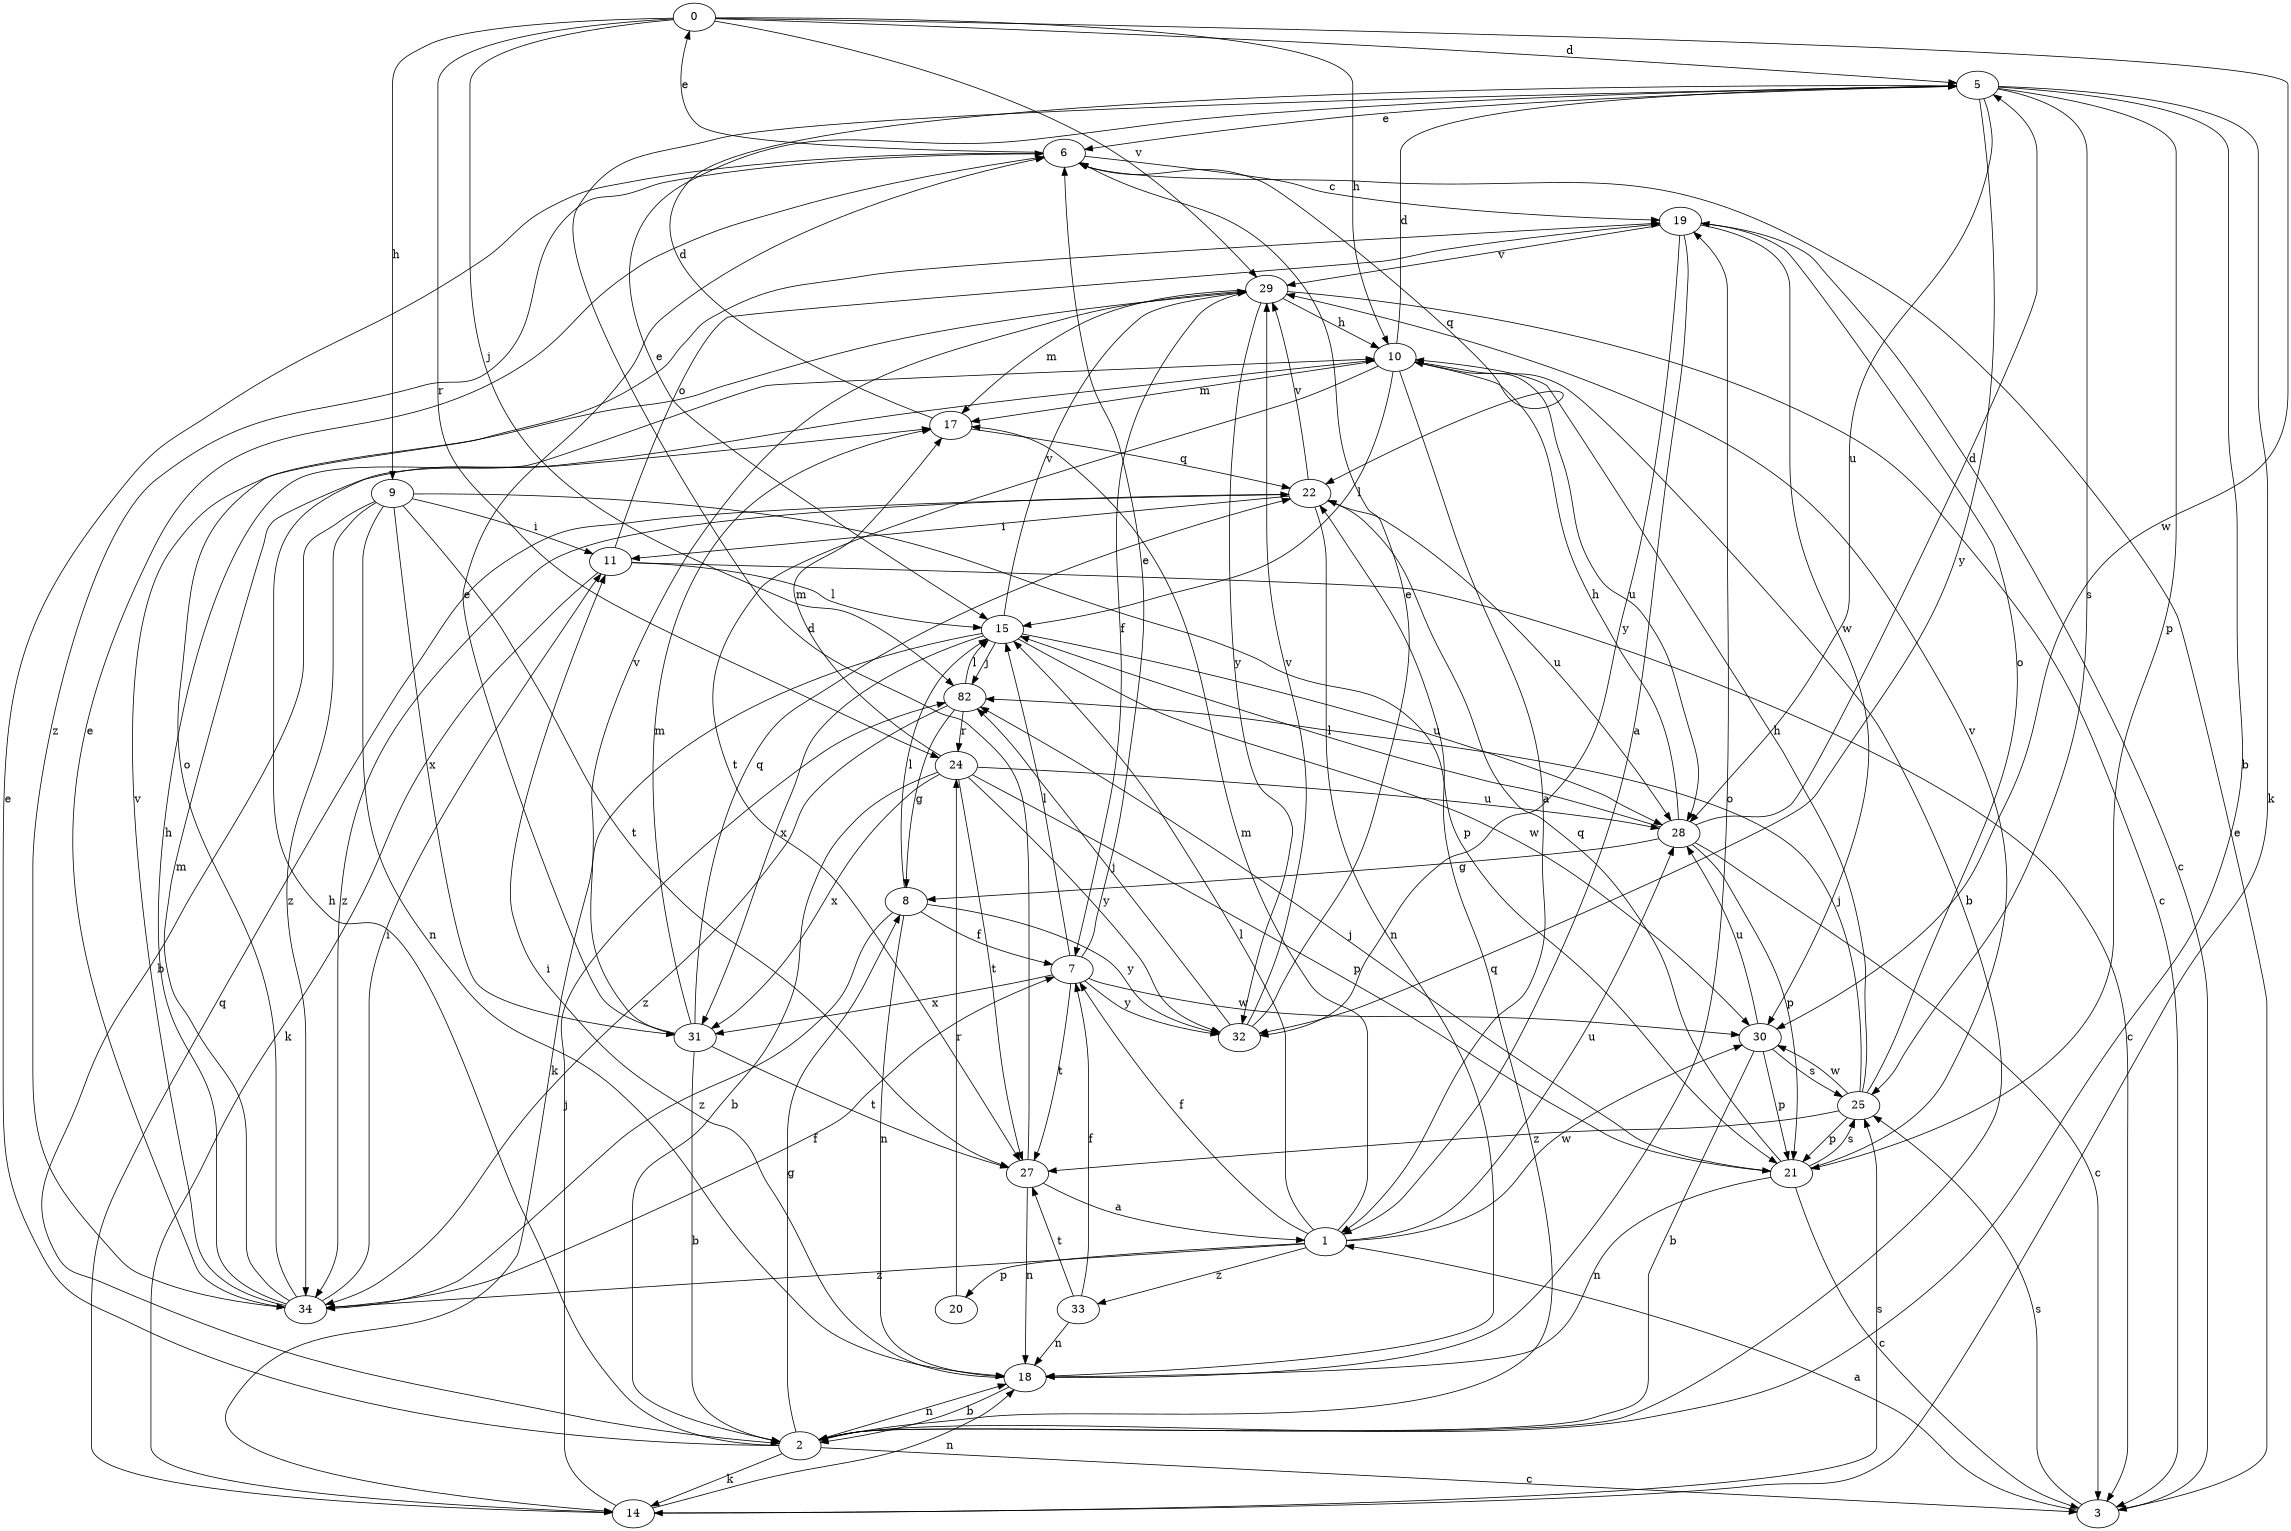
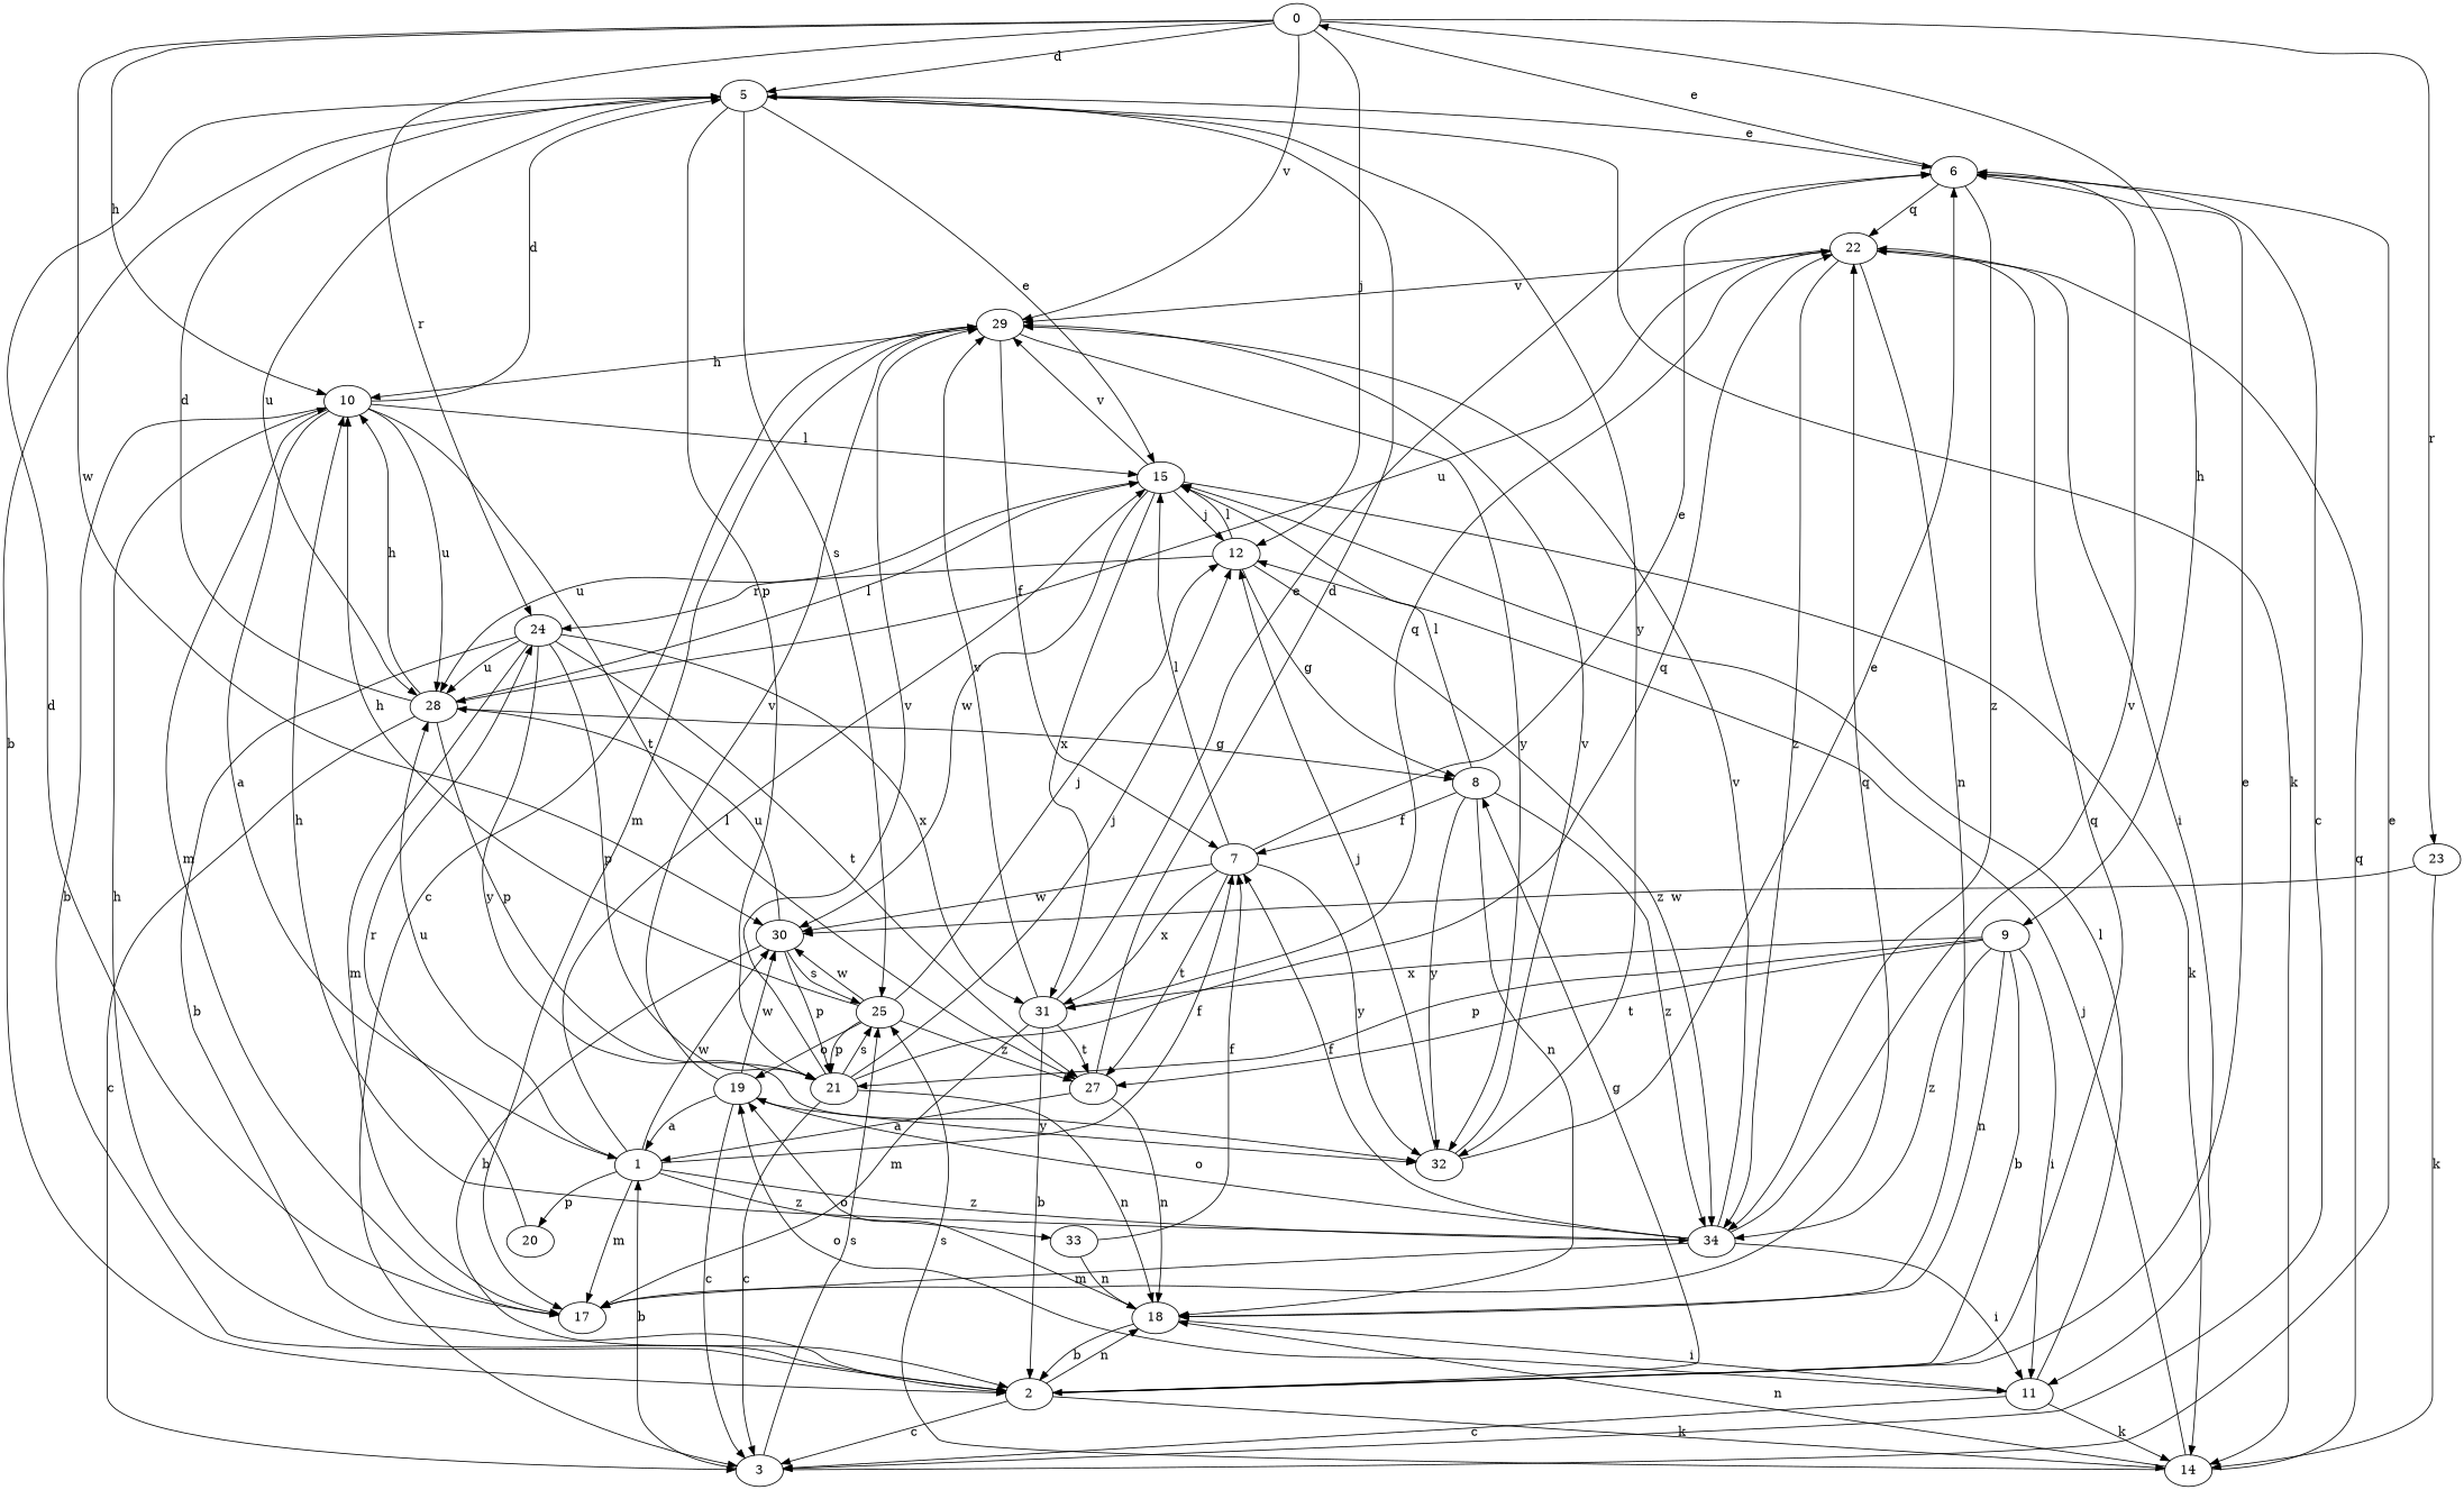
  strict digraph {
    0
    5
    9
    10
-   12 [label=82]
+   12
+   23
    24
    29
    30
    6
    15
    25
    28
    2
    14
    32
    21
    34
    3
    22
    18
    27
    31
    11
    1
    17
    8
    7
    20
    33
    19
    0 -> 5 [label=d]
    0 -> 9 [label=h]
    0 -> 10 [label=h]
    0 -> 12 [label=j]
+   0 -> 23 [label=r]
    0 -> 24 [label=r]
    0 -> 29 [label=v]
    0 -> 30 [label=w]
    5 -> 6 [label=e]
    5 -> 15 [label=e]
    5 -> 25 [label=s]
    5 -> 28 [label=u]
    5 -> 2 [label=b]
    5 -> 14 [label=k]
    5 -> 32 [label=y]
    5 -> 21 [label=p]
    9 -> 2 [label=b]
    9 -> 21 [label=p]
    9 -> 34 [label=z]
    9 -> 18 [label=n]
    9 -> 27 [label=t]
    9 -> 31 [label=x]
    9 -> 11 [label=i]
    10 -> 5 [label=d]
    10 -> 15 [label=l]
    10 -> 28 [label=u]
    10 -> 2 [label=b]
    10 -> 27 [label=t]
    10 -> 1 [label=a]
    10 -> 17 [label=m]
    12 -> 24 [label=r]
    12 -> 15 [label=l]
    12 -> 34 [label=z]
    12 -> 8 [label=g]
+   23 -> 30 [label=w]
+   23 -> 14 [label=k]
    24 -> 28 [label=u]
    24 -> 2 [label=b]
    24 -> 32 [label=y]
    24 -> 21 [label=p]
    24 -> 27 [label=t]
    24 -> 31 [label=x]
    24 -> 17 [label=m]
    29 -> 10 [label=h]
    29 -> 32 [label=y]
    29 -> 3 [label=c]
    29 -> 17 [label=m]
    29 -> 7 [label=f]
    30 -> 25 [label=s]
    30 -> 28 [label=u]
    30 -> 2 [label=b]
    30 -> 21 [label=p]
    6 -> 0 [label=e]
    6 -> 34 [label=z]
-   6 -> 19 [label=c]
+   6 -> 3 [label=c]
    6 -> 22 [label=q]
    15 -> 12 [label=j]
    15 -> 29 [label=v]
    15 -> 30 [label=w]
    15 -> 28 [label=u]
    15 -> 14 [label=k]
    15 -> 31 [label=x]
    25 -> 10 [label=h]
    25 -> 12 [label=j]
    25 -> 30 [label=w]
    25 -> 21 [label=p]
    25 -> 27 [label=z]
    25 -> 19 [label=o]
    28 -> 5 [label=d]
    28 -> 10 [label=h]
    28 -> 15 [label=l]
    28 -> 21 [label=p]
    28 -> 3 [label=c]
    28 -> 8 [label=g]
    2 -> 10 [label=h]
    2 -> 6 [label=e]
    2 -> 14 [label=k]
    2 -> 3 [label=c]
    2 -> 22 [label=q]
    2 -> 18 [label=n]
    2 -> 8 [label=g]
    14 -> 12 [label=j]
    14 -> 25 [label=s]
    14 -> 22 [label=q]
    14 -> 18 [label=n]
    32 -> 12 [label=j]
    32 -> 29 [label=v]
    32 -> 6 [label=e]
    21 -> 12 [label=j]
    21 -> 29 [label=v]
    21 -> 25 [label=s]
    21 -> 3 [label=c]
    21 -> 22 [label=q]
    21 -> 18 [label=n]
    34 -> 10 [label=h]
    34 -> 29 [label=v]
-   34 -> 6 [label=e]
+   34 -> 6 [label=v]
    34 -> 11 [label=i]
    34 -> 17 [label=m]
    34 -> 7 [label=f]
    34 -> 19 [label=o]
    3 -> 6 [label=e]
    3 -> 25 [label=s]
-   3 -> 1 [label=a]
+   3 -> 1 [label=b]
    22 -> 29 [label=v]
    22 -> 28 [label=u]
    22 -> 34 [label=z]
    22 -> 18 [label=n]
    22 -> 11 [label=i]
    18 -> 2 [label=b]
    18 -> 11 [label=i]
    18 -> 19 [label=o]
    27 -> 5 [label=d]
    27 -> 18 [label=n]
    27 -> 1 [label=a]
    31 -> 29 [label=v]
    31 -> 6 [label=e]
    31 -> 2 [label=b]
    31 -> 22 [label=q]
    31 -> 27 [label=t]
    31 -> 17 [label=m]
    11 -> 15 [label=l]
    11 -> 14 [label=k]
    11 -> 3 [label=c]
    11 -> 19 [label=o]
    1 -> 30 [label=w]
    1 -> 15 [label=l]
    1 -> 28 [label=u]
    1 -> 34 [label=z]
    1 -> 17 [label=m]
    1 -> 7 [label=f]
    1 -> 20 [label=p]
    1 -> 33 [label=z]
    17 -> 5 [label=d]
    17 -> 22 [label=q]
    8 -> 15 [label=l]
    8 -> 32 [label=y]
    8 -> 34 [label=z]
    8 -> 18 [label=n]
    8 -> 7 [label=f]
    7 -> 30 [label=w]
    7 -> 6 [label=e]
    7 -> 15 [label=l]
    7 -> 32 [label=y]
    7 -> 27 [label=t]
    7 -> 31 [label=x]
    20 -> 24 [label=r]
    33 -> 18 [label=n]
-   33 -> 27 [label=t]
    33 -> 7 [label=f]
    19 -> 29 [label=v]
    19 -> 30 [label=w]
    19 -> 32 [label=y]
    19 -> 3 [label=c]
    19 -> 1 [label=a]
  }
